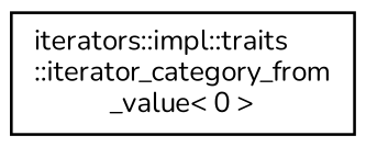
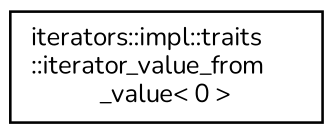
  digraph {
    rankdir=LR
    fontname=Nunito
-   n1 [color=black fillcolor=white fontname=Nunito fontsize=10 height=0.2 label="iterators::impl::traits\l::iterator_category_from\l_value\< 0 \>" shape=record style=filled width=0.4]
+   n1 [color=black fillcolor=white fontname=Nunito fontsize=10 height=0.2 label="iterators::impl::traits\l::iterator_value_from\l_value\< 0 \>" shape=record style=filled width=0.4]
  }
